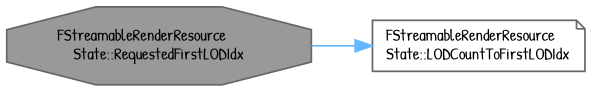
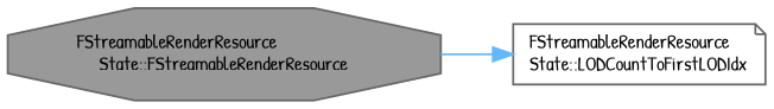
  digraph {
    rankdir=LR
    fontname="Patrick Hand"
    node [fontname="Patrick Hand" fontsize=10 style=filled]
-   n1 [color=gray40 fillcolor=grey60 fontcolor=black height=0.2 label="FStreamableRenderResource\lState::RequestedFirstLODIdx" shape=octagon width=0.4]
+   n1 [color=gray40 fillcolor=grey60 fontcolor=black height=0.2 label="FStreamableRenderResource\lState::FStreamableRenderResource" shape=octagon width=0.4]
    n2 [color=grey40 fillcolor=white height=0.2 label="FStreamableRenderResource\lState::LODCountToFirstLODIdx" shape=note width=0.4]
    n1 -> n2 [color=steelblue1 fontname="Patrick Hand" fontsize=10 labelfontname=Helvetica labelfontsize=10 style=solid]
  }
